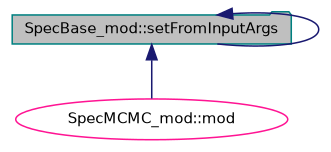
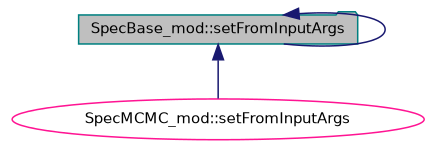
  digraph {
    rankdir=TB
    node [fontname=Helvetica fontsize=10 style=filled]
    edge [color=midnightblue dir=back fontname=Helvetica fontsize=10 labelfontname=Helvetica labelfontsize=10 style=solid]
    n1 [color=teal fillcolor=grey75 fontcolor=black height=0.2 label="SpecBase_mod::setFromInputArgs" shape=folder width=0.4]
-   n2 [color=deeppink fillcolor=white height=0.2 label="SpecMCMC_mod::mod" shape=ellipse width=0.4]
+   n2 [color=deeppink fillcolor=white height=0.2 label="SpecMCMC_mod::setFromInputArgs" shape=ellipse width=0.4]
    n1 -> n1
    n1 -> n2
  }
